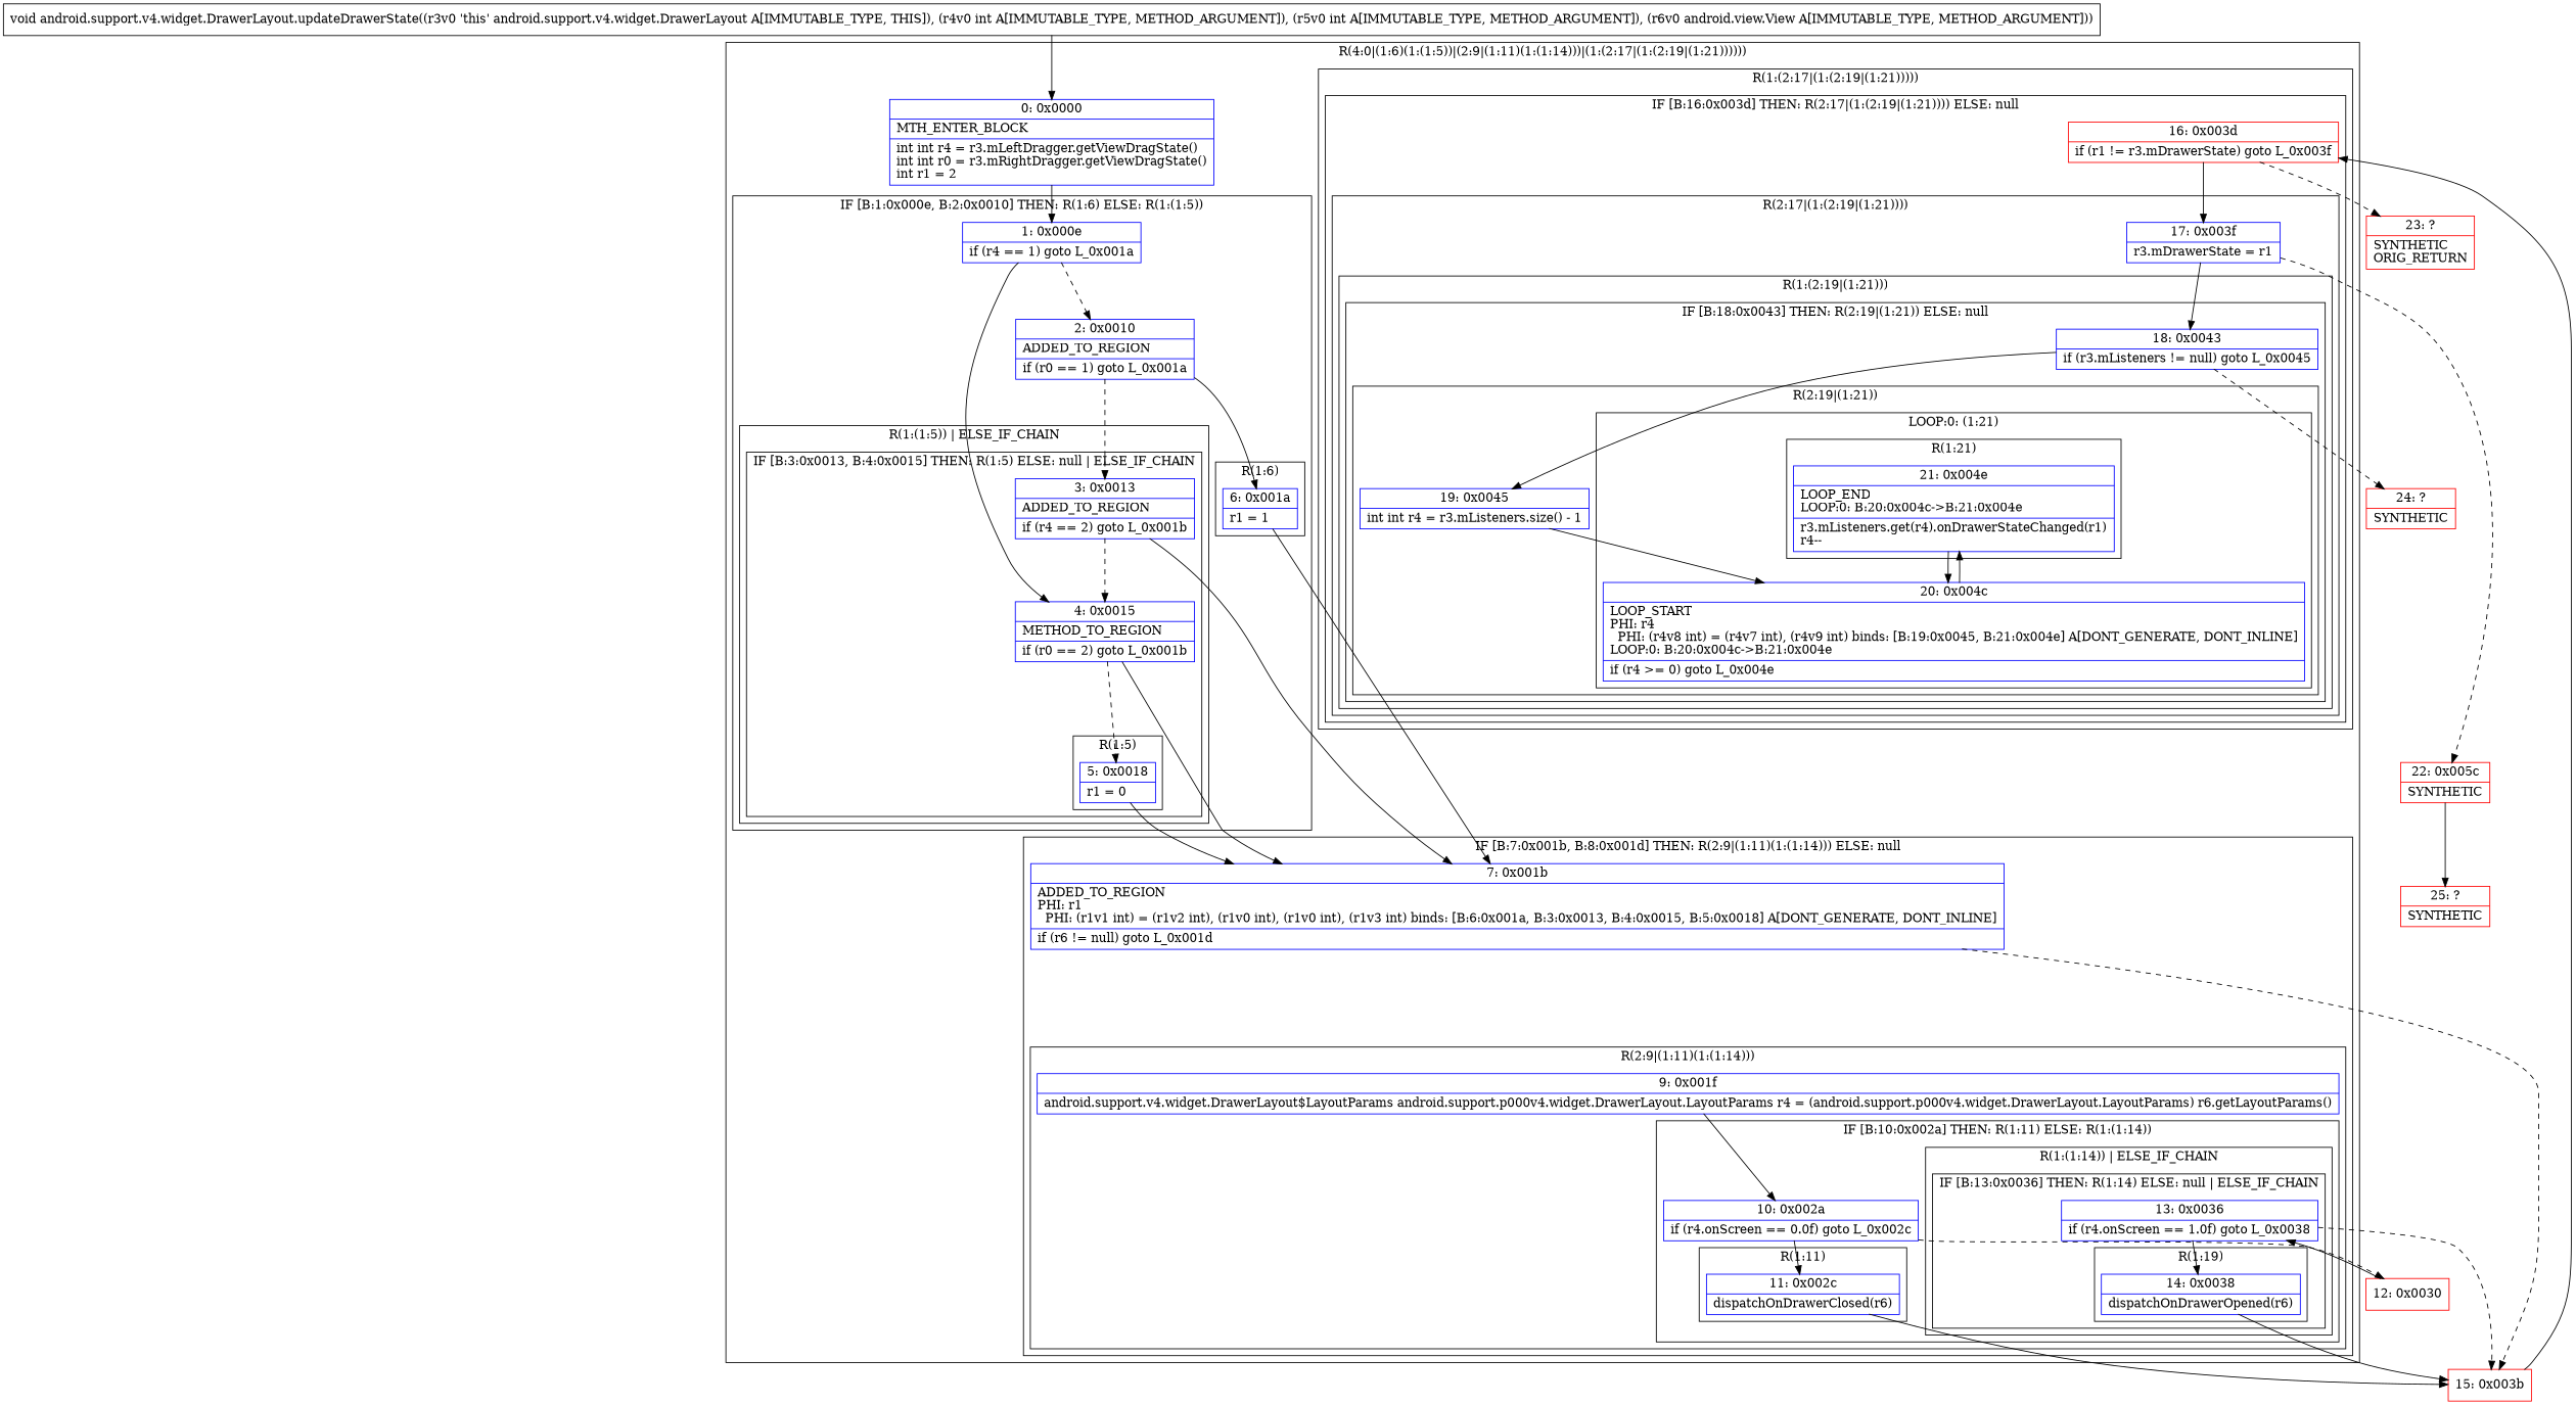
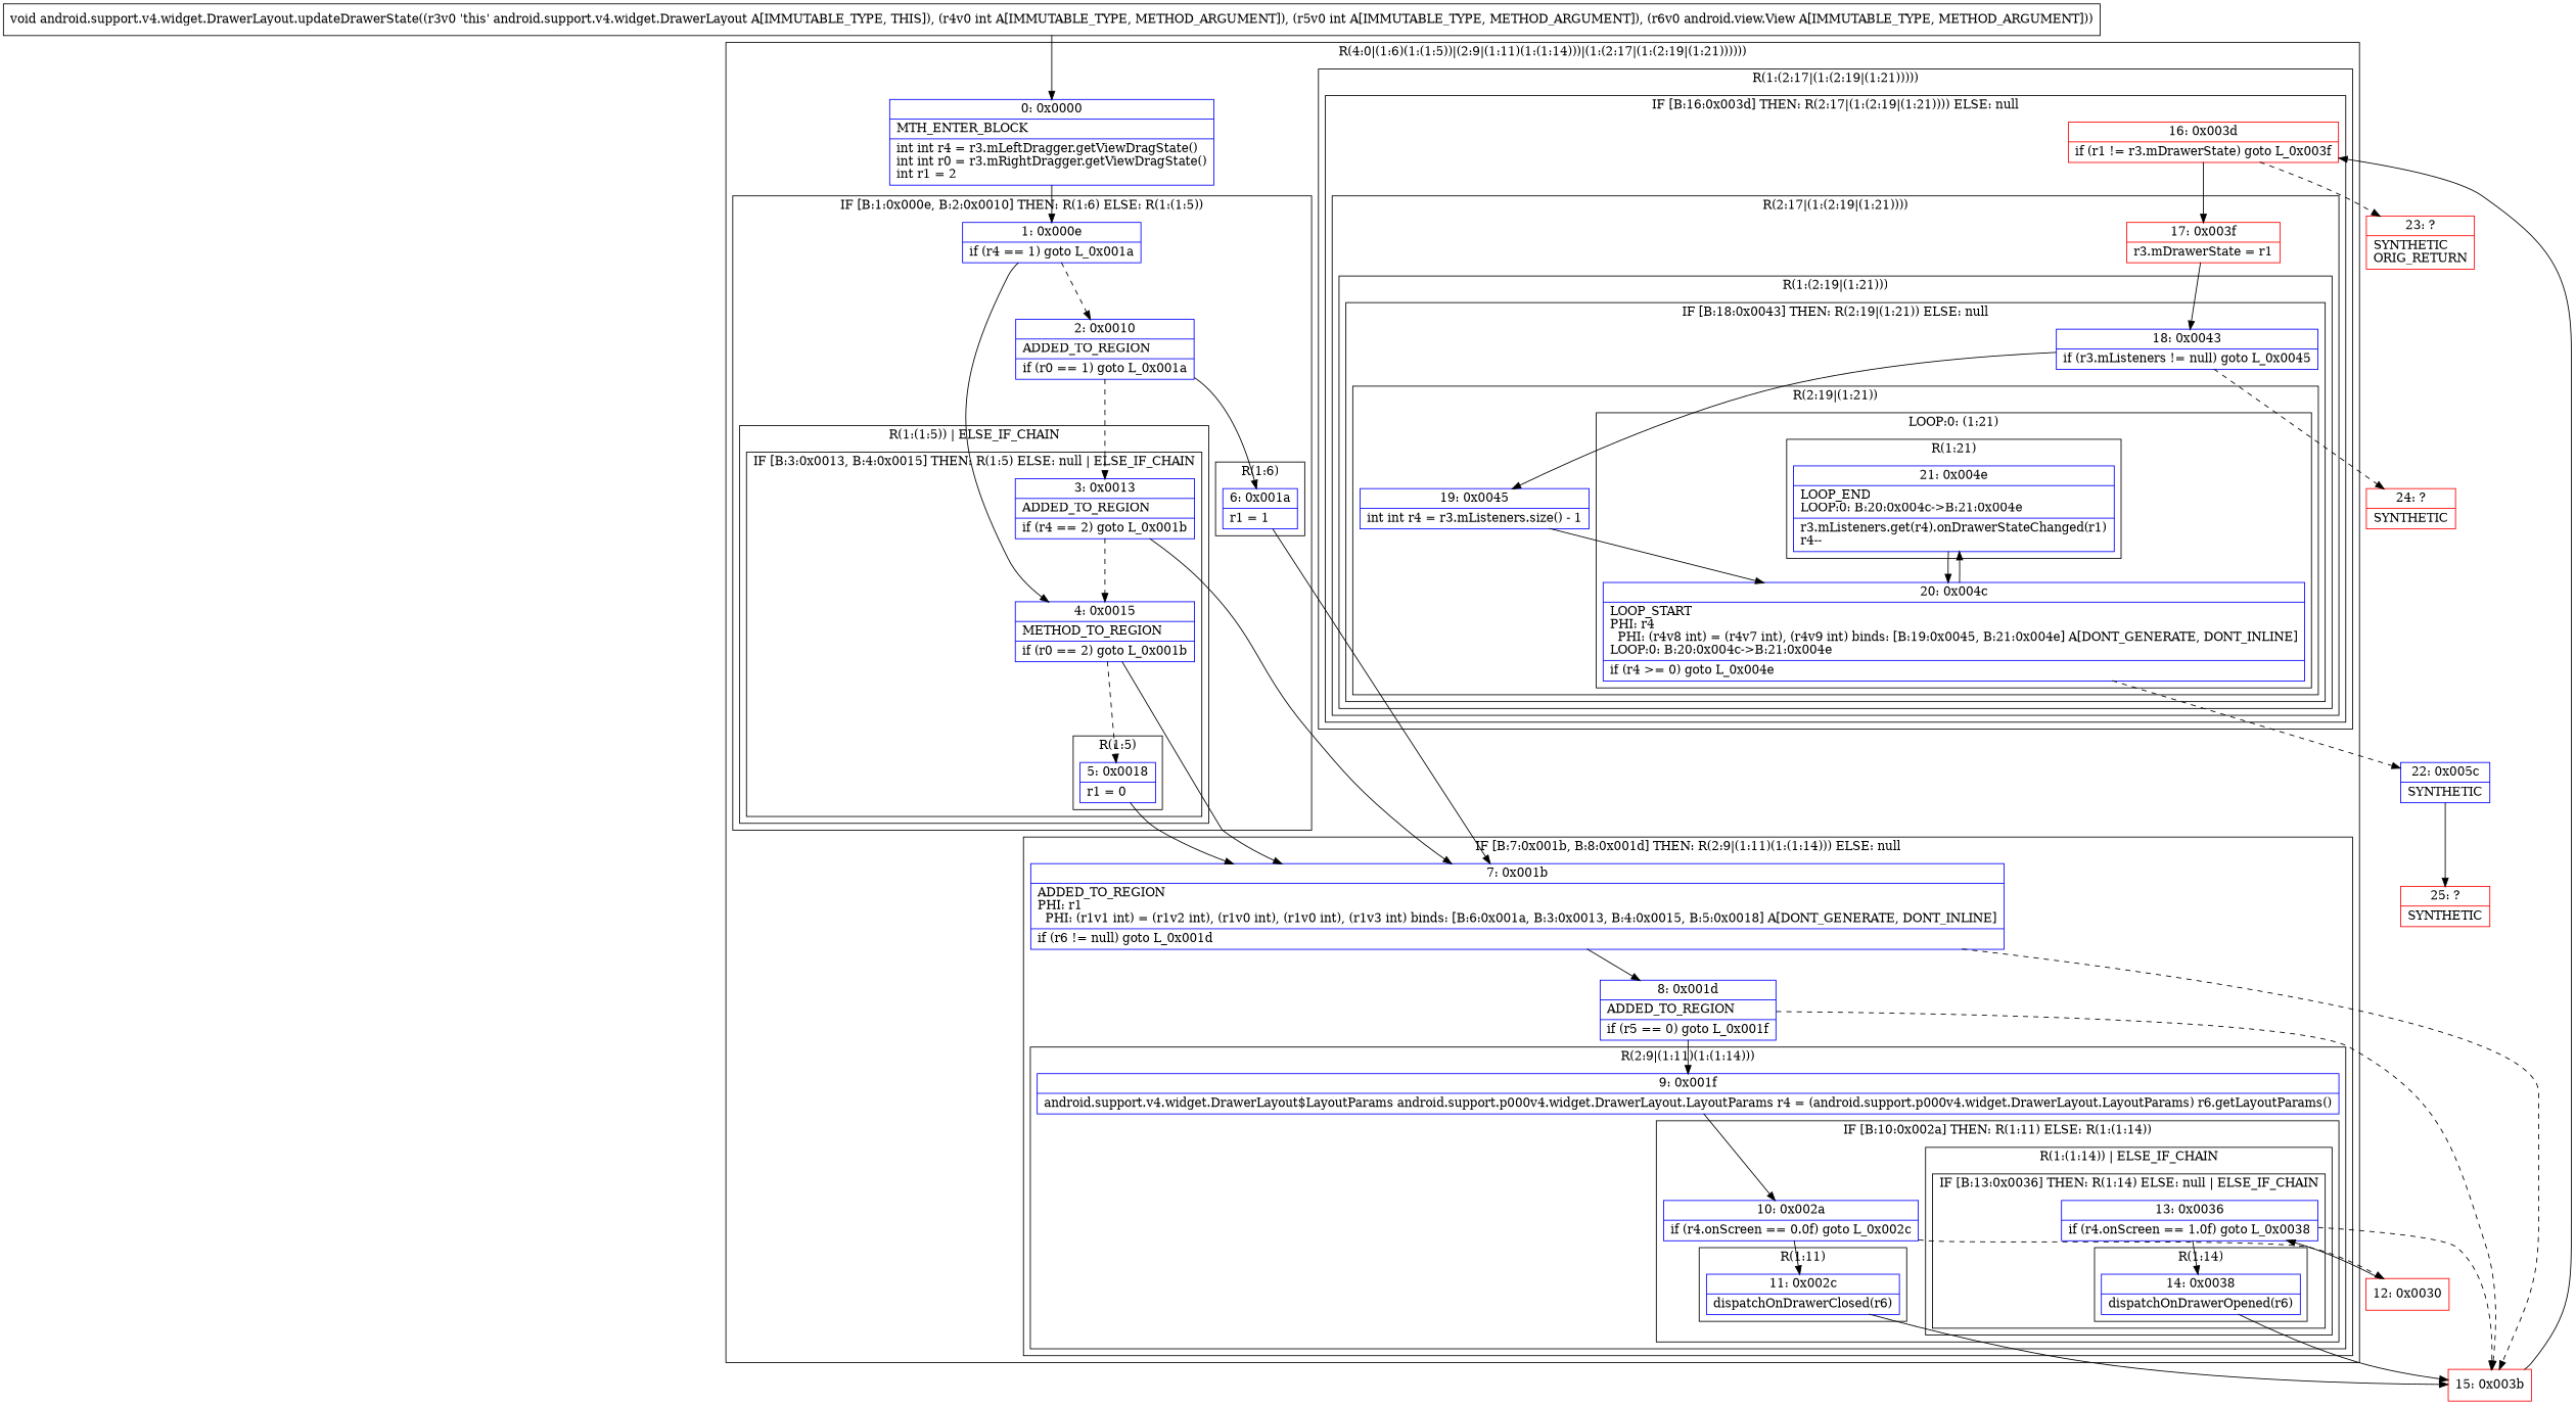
  digraph {
    node [color=blue shape=record]
    n1 [label="{6\:\ 0x001a|r1 = 1\l}"]
    n2 [label="{5\:\ 0x0018|r1 = 0\l}"]
    n3 [label="{3\:\ 0x0013|ADDED_TO_REGION\l|if (r4 == 2) goto L_0x001b\l}"]
    n4 [label="{4\:\ 0x0015|METHOD_TO_REGION\l|if (r0 == 2) goto L_0x001b\l}"]
    n5 [label="{1\:\ 0x000e|if (r4 == 1) goto L_0x001a\l}"]
    n6 [label="{2\:\ 0x0010|ADDED_TO_REGION\l|if (r0 == 1) goto L_0x001a\l}"]
    n7 [label="{11\:\ 0x002c|dispatchOnDrawerClosed(r6)\l}"]
    n8 [label="{14\:\ 0x0038|dispatchOnDrawerOpened(r6)\l}"]
    n9 [label="{13\:\ 0x0036|if (r4.onScreen == 1.0f) goto L_0x0038\l}"]
    n10 [label="{10\:\ 0x002a|if (r4.onScreen == 0.0f) goto L_0x002c\l}"]
    n11 [label="{9\:\ 0x001f|android.support.v4.widget.DrawerLayout$LayoutParams android.support.p000v4.widget.DrawerLayout.LayoutParams r4 = (android.support.p000v4.widget.DrawerLayout.LayoutParams) r6.getLayoutParams()\l}"]
    n12 [label="{7\:\ 0x001b|ADDED_TO_REGION\lPHI: r1 \l  PHI: (r1v1 int) = (r1v2 int), (r1v0 int), (r1v0 int), (r1v3 int) binds: [B:6:0x001a, B:3:0x0013, B:4:0x0015, B:5:0x0018] A[DONT_GENERATE, DONT_INLINE]\l|if (r6 != null) goto L_0x001d\l}"]
+   n13 [label="{8\:\ 0x001d|ADDED_TO_REGION\l|if (r5 == 0) goto L_0x001f\l}"]
    n14 [label="{21\:\ 0x004e|LOOP_END\lLOOP:0: B:20:0x004c\-\>B:21:0x004e\l|r3.mListeners.get(r4).onDrawerStateChanged(r1)\lr4\-\-\l}"]
    n15 [label="{20\:\ 0x004c|LOOP_START\lPHI: r4 \l  PHI: (r4v8 int) = (r4v7 int), (r4v9 int) binds: [B:19:0x0045, B:21:0x004e] A[DONT_GENERATE, DONT_INLINE]\lLOOP:0: B:20:0x004c\-\>B:21:0x004e\l|if (r4 \>= 0) goto L_0x004e\l}"]
    n16 [label="{19\:\ 0x0045|int int r4 = r3.mListeners.size() \- 1\l}"]
    n17 [label="{18\:\ 0x0043|if (r3.mListeners != null) goto L_0x0045\l}"]
-   n18 [label="{17\:\ 0x003f|r3.mDrawerState = r1\l}"]
+   n18 [color=red label="{17\:\ 0x003f|r3.mDrawerState = r1\l}"]
    n19 [color=red label="{16\:\ 0x003d|if (r1 != r3.mDrawerState) goto L_0x003f\l}"]
    n20 [label="{0\:\ 0x0000|MTH_ENTER_BLOCK\l|int int r4 = r3.mLeftDragger.getViewDragState()\lint int r0 = r3.mRightDragger.getViewDragState()\lint r1 = 2\l}"]
    n21 [color=red label="{15\:\ 0x003b}"]
    n22 [color=red label="{12\:\ 0x0030}"]
-   n23 [color=red label="{22\:\ 0x005c|SYNTHETIC\l}"]
+   n23 [label="{22\:\ 0x005c|SYNTHETIC\l}"]
    n24 [color=red label="{24\:\ ?|SYNTHETIC\l}"]
    n25 [color=red label="{23\:\ ?|SYNTHETIC\lORIG_RETURN\l}"]
    n26 [color=red label="{25\:\ ?|SYNTHETIC\l}"]
    n27 [label="{void android.support.v4.widget.DrawerLayout.updateDrawerState((r3v0 'this' android.support.v4.widget.DrawerLayout A[IMMUTABLE_TYPE, THIS]), (r4v0 int A[IMMUTABLE_TYPE, METHOD_ARGUMENT]), (r5v0 int A[IMMUTABLE_TYPE, METHOD_ARGUMENT]), (r6v0 android.view.View A[IMMUTABLE_TYPE, METHOD_ARGUMENT])) }" color=""]
    subgraph cluster_1 {
      label="R(4:0|(1:6)(1:(1:5))|(2:9|(1:11)(1:(1:14)))|(1:(2:17|(1:(2:19|(1:21))))))"
      n20
      subgraph cluster_2 {
        label="IF [B:1:0x000e, B:2:0x0010] THEN: R(1:6) ELSE: R(1:(1:5))"
        n5
        n6
        subgraph cluster_3 {
          label="R(1:6)"
          n1
        }
        subgraph cluster_4 {
          label="R(1:(1:5)) | ELSE_IF_CHAIN\l"
          subgraph cluster_5 {
            label="IF [B:3:0x0013, B:4:0x0015] THEN: R(1:5) ELSE: null | ELSE_IF_CHAIN\l"
            n3
            n4
            subgraph cluster_6 {
              label="R(1:5)"
              n2
            }
          }
        }
      }
      subgraph cluster_7 {
        label="IF [B:7:0x001b, B:8:0x001d] THEN: R(2:9|(1:11)(1:(1:14))) ELSE: null"
        n12
+       n13
        subgraph cluster_8 {
          label="R(2:9|(1:11)(1:(1:14)))"
          n11
          subgraph cluster_9 {
            label="IF [B:10:0x002a] THEN: R(1:11) ELSE: R(1:(1:14))"
            n10
            subgraph cluster_10 {
              label="R(1:11)"
              n7
            }
            subgraph cluster_11 {
              label="R(1:(1:14)) | ELSE_IF_CHAIN\l"
              subgraph cluster_12 {
                label="IF [B:13:0x0036] THEN: R(1:14) ELSE: null | ELSE_IF_CHAIN\l"
                n9
                subgraph cluster_13 {
-                 label="R(1:19)"
+                 label="R(1:14)"
                  n8
                }
              }
            }
          }
        }
      }
      subgraph cluster_14 {
        label="R(1:(2:17|(1:(2:19|(1:21)))))"
        subgraph cluster_15 {
          label="IF [B:16:0x003d] THEN: R(2:17|(1:(2:19|(1:21)))) ELSE: null"
          n19
          subgraph cluster_16 {
            label="R(2:17|(1:(2:19|(1:21))))"
            n18
            subgraph cluster_17 {
              label="R(1:(2:19|(1:21)))"
              subgraph cluster_18 {
                label="IF [B:18:0x0043] THEN: R(2:19|(1:21)) ELSE: null"
                n17
                subgraph cluster_19 {
                  label="R(2:19|(1:21))"
                  n16
                  subgraph cluster_20 {
                    label="LOOP:0: (1:21)"
                    n15
                    subgraph cluster_21 {
                      label="R(1:21)"
                      n14
                    }
                  }
                }
              }
            }
          }
        }
      }
    }
    n1 -> n12
    n2 -> n12
    n3 -> n4 [style=dashed]
    n3 -> n12
    n4 -> n2 [style=dashed]
    n4 -> n12
    n5 -> n4
    n5 -> n6 [style=dashed]
    n6 -> n1
    n6 -> n3 [style=dashed]
    n7 -> n21
    n8 -> n21
    n9 -> n8
    n9 -> n21 [style=dashed]
    n10 -> n7
    n10 -> n22 [style=dashed]
    n11 -> n10
+   n12 -> n13
    n12 -> n21 [style=dashed]
+   n13 -> n11
+   n13 -> n21 [style=dashed]
    n14 -> n15
    n15 -> n14
-   n18 -> n23 [style=dashed]
+   n15 -> n23 [style=dashed]
    n16 -> n15
    n17 -> n16
    n17 -> n24 [style=dashed]
    n18 -> n17
    n19 -> n18
    n19 -> n25 [style=dashed]
    n20 -> n5
    n21 -> n19
    n22 -> n9
    n23 -> n26
    n27 -> n20
  }
